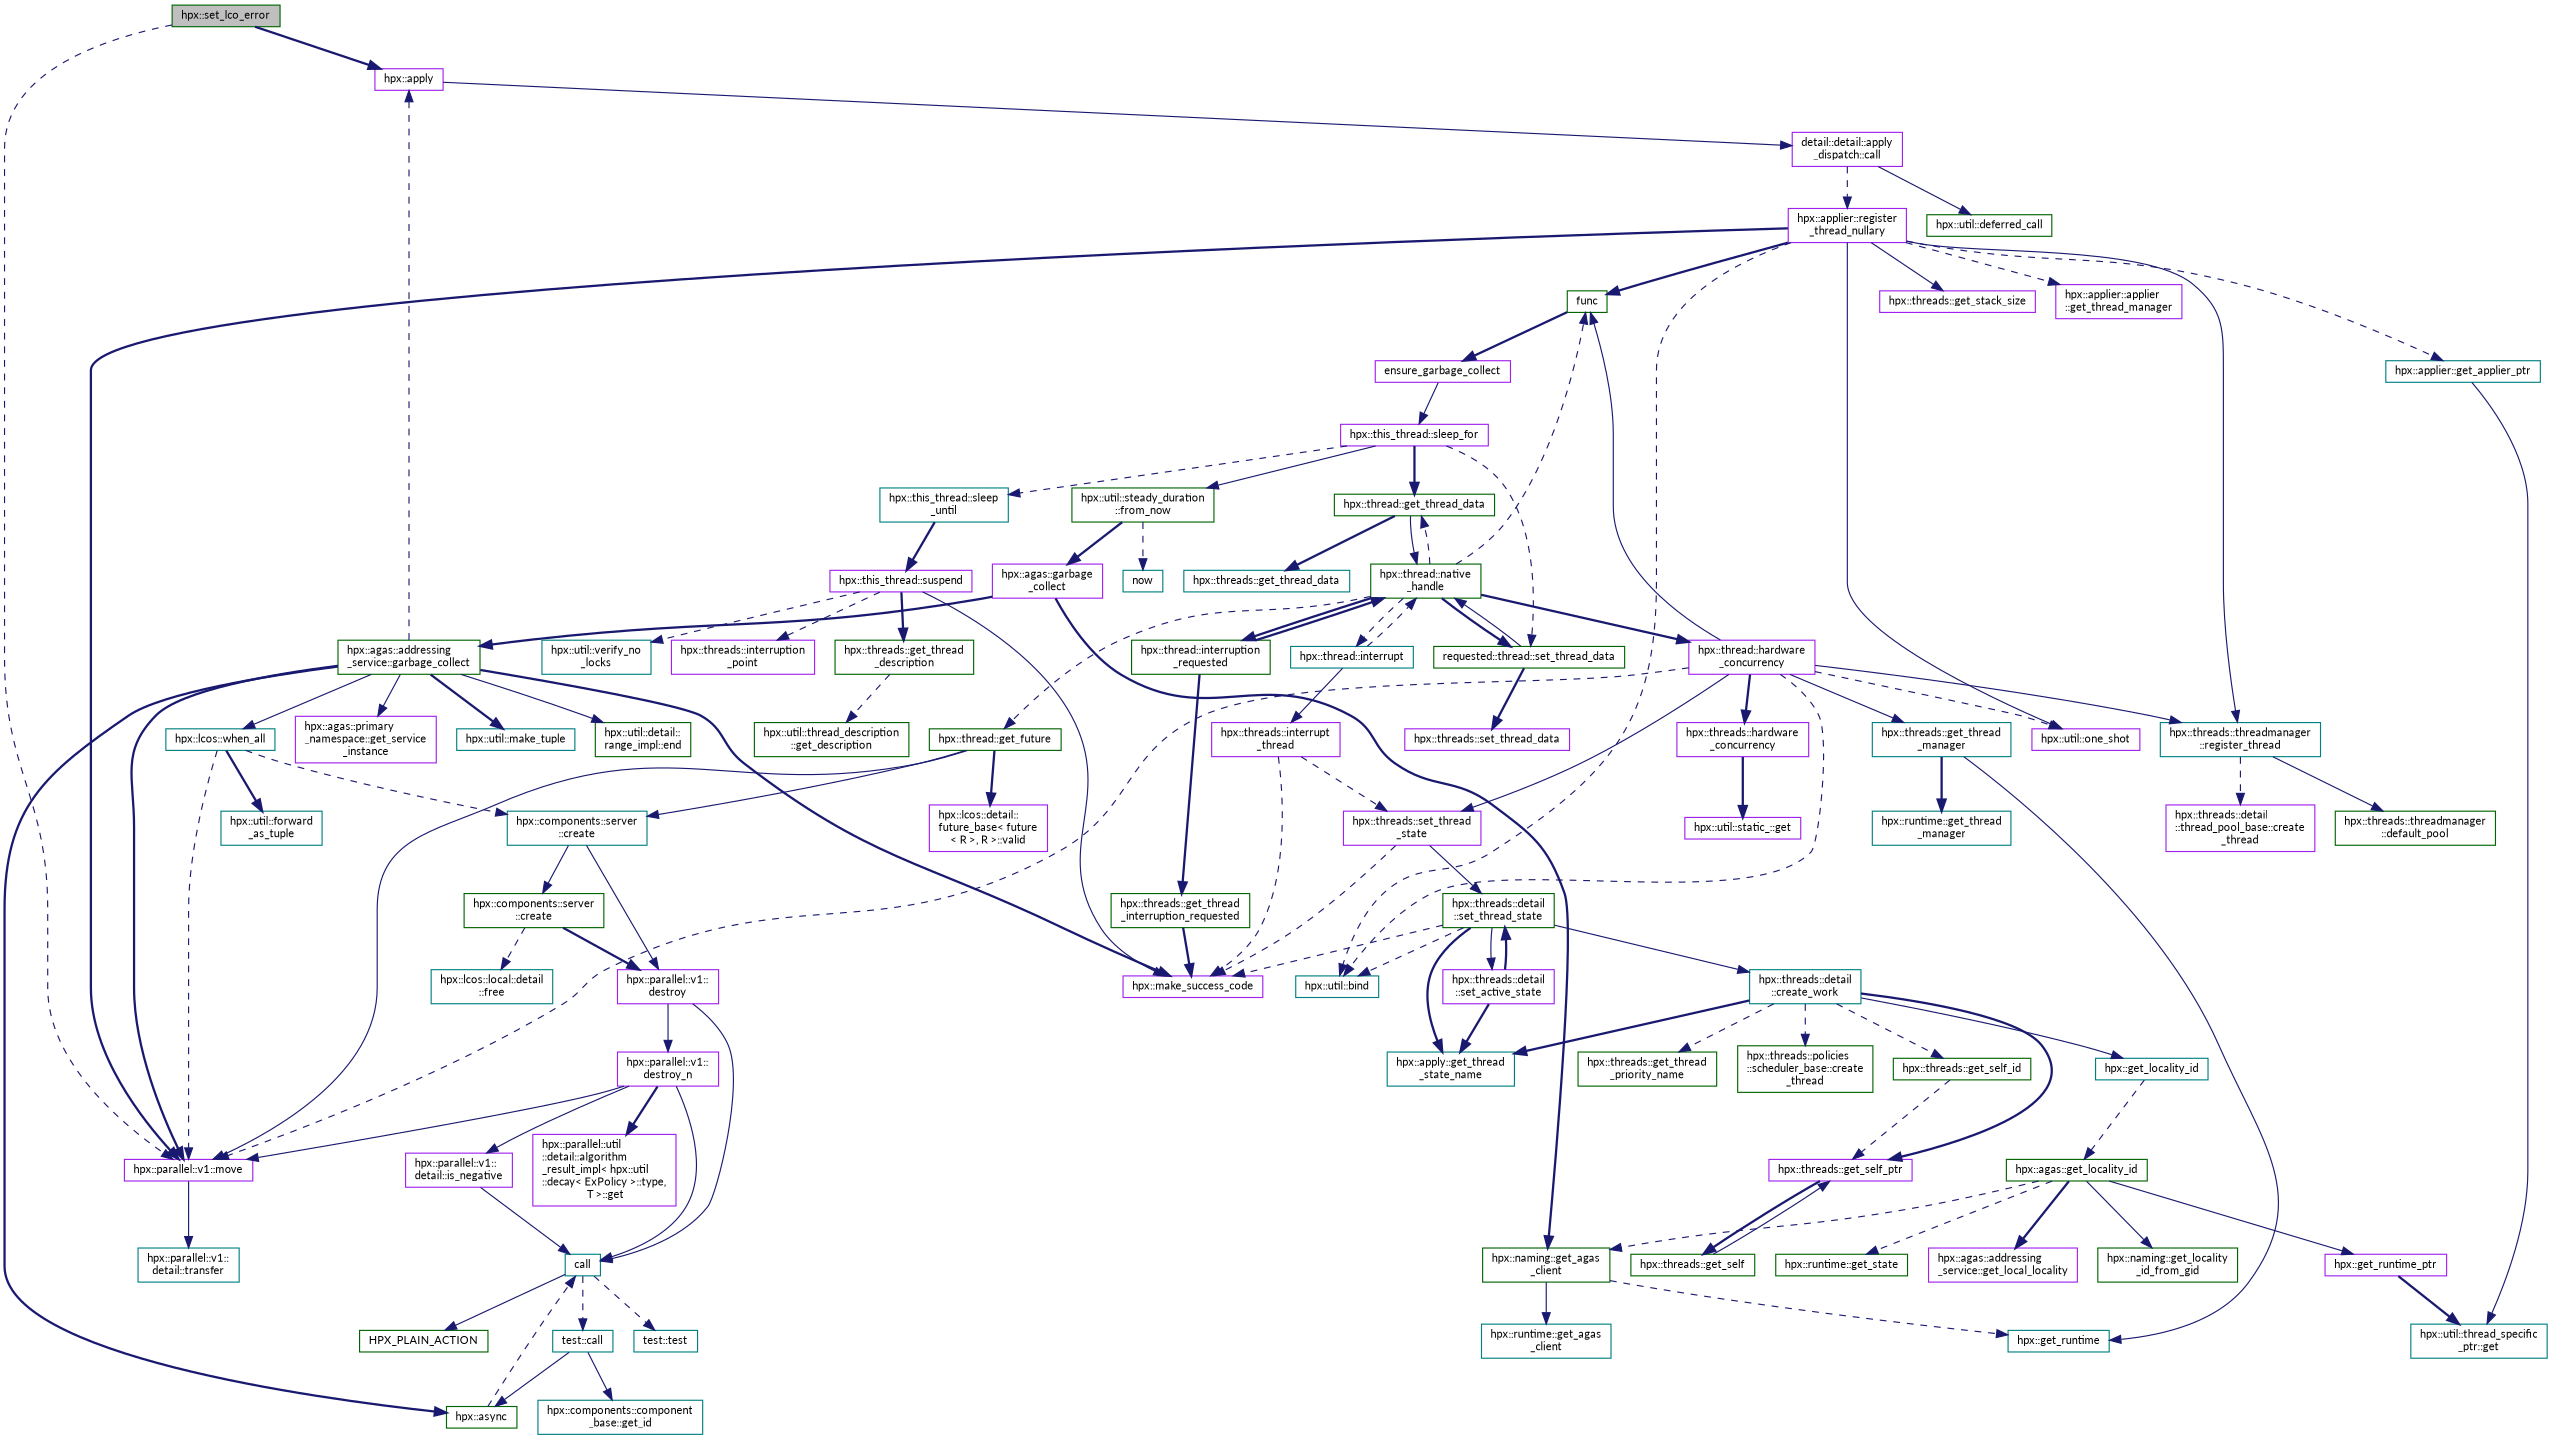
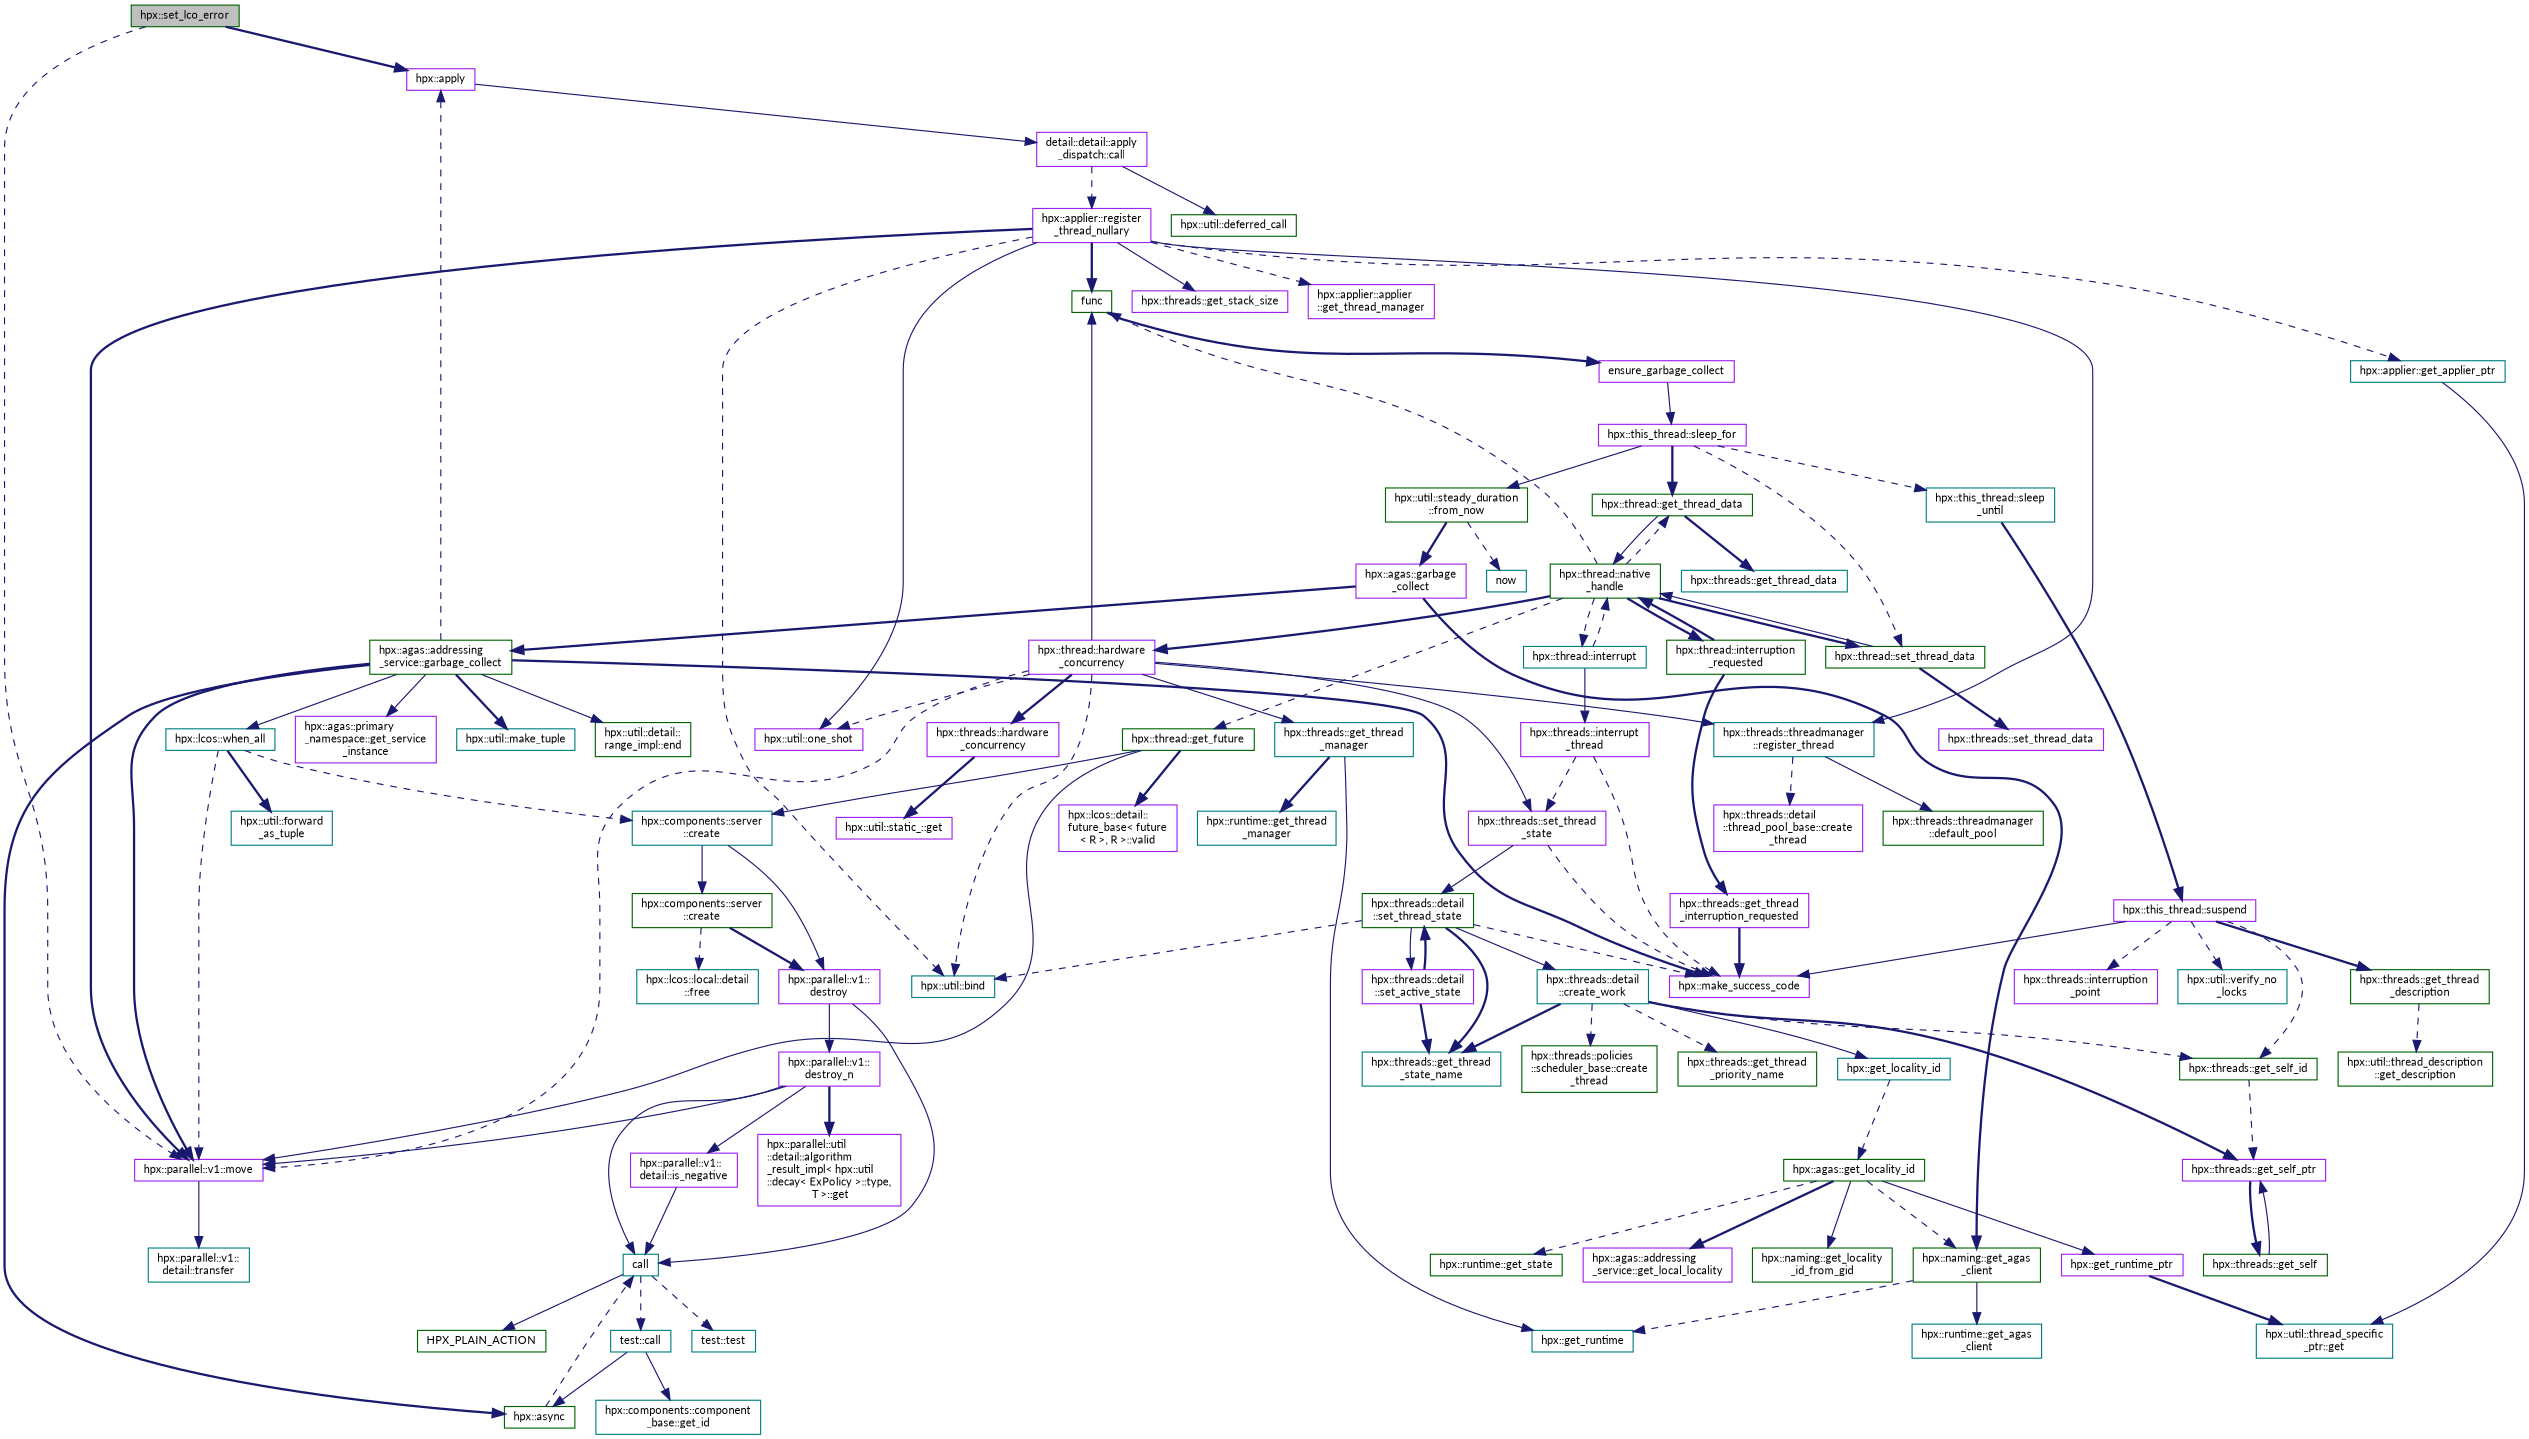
  digraph {
    fontname=Lato
    rankdir=TB
    node [color=purple fillcolor=white fontname=Lato fontsize=10 shape=record style=filled]
    edge [color=midnightblue fontname=Lato fontsize=10 labelfontname=Helvetica labelfontsize=10 style=solid]
    n1 [color=darkgreen fillcolor=grey75 fontcolor=black height=0.2 label="hpx::set_lco_error" width=0.4]
    n2 [height=0.2 label="hpx::parallel::v1::move" width=0.4]
    n3 [height=0.2 label="hpx::apply" width=0.4]
    n4 [color=teal height=0.2 label="hpx::parallel::v1::\ldetail::transfer" width=0.4]
    n5 [height=0.2 label="detail::detail::apply\l_dispatch::call" width=0.4]
    n6 [height=0.2 label="hpx::applier::register\l_thread_nullary" width=0.4]
    n7 [color=darkgreen height=0.2 label="hpx::util::deferred_call" width=0.4]
    n8 [color=teal height=0.2 label="hpx::applier::get_applier_ptr" width=0.4]
    n9 [color=darkgreen height=0.2 label=func width=0.4]
    n10 [color=teal height=0.2 label="hpx::util::bind" width=0.4]
    n11 [height=0.2 label="hpx::util::one_shot" width=0.4]
    n12 [color=teal height=0.2 label="hpx::threads::threadmanager\l::register_thread" width=0.4]
    n13 [height=0.2 label="hpx::threads::get_stack_size" width=0.4]
    n14 [height=0.2 label="hpx::applier::applier\l::get_thread_manager" width=0.4]
    n15 [color=teal height=0.2 label="hpx::util::thread_specific\l_ptr::get" width=0.4]
    n16 [height=0.2 label=ensure_garbage_collect width=0.4]
    n17 [color=darkgreen height=0.2 label="hpx::threads::threadmanager\l::default_pool" width=0.4]
    n18 [height=0.2 label="hpx::threads::detail\l::thread_pool_base::create\l_thread" width=0.4]
    n19 [height=0.2 label="hpx::this_thread::sleep_for" width=0.4]
    n20 [color=teal height=0.2 label="hpx::this_thread::sleep\l_until" width=0.4]
    n21 [color=darkgreen height=0.2 label="hpx::util::steady_duration\l::from_now" width=0.4]
    n22 [color=darkgreen height=0.2 label="hpx::thread::get_thread_data" width=0.4]
-   n23 [color=darkgreen height=0.2 label="requested::thread::set_thread_data" width=0.4]
+   n23 [color=darkgreen height=0.2 label="hpx::thread::set_thread_data" width=0.4]
    n24 [height=0.2 label="hpx::agas::garbage\l_collect" width=0.4]
    n25 [color=darkgreen height=0.2 label="hpx::naming::get_agas\l_client" width=0.4]
    n26 [color=darkgreen height=0.2 label="hpx::agas::addressing\l_service::garbage_collect" width=0.4]
    n27 [height=0.2 label="hpx::this_thread::suspend" width=0.4]
    n28 [color=teal height=0.2 label=now width=0.4]
    n29 [color=teal height=0.2 label="hpx::threads::get_thread_data" width=0.4]
    n30 [color=darkgreen height=0.2 label="hpx::thread::native\l_handle" width=0.4]
    n31 [height=0.2 label="hpx::threads::set_thread_data" width=0.4]
    n32 [color=darkgreen height=0.2 label="hpx::threads::get_self_id" width=0.4]
    n33 [height=0.2 label="hpx::threads::interruption\l_point" width=0.4]
    n34 [height=0.2 label="hpx::make_success_code" width=0.4]
    n35 [color=teal height=0.2 label="hpx::util::verify_no\l_locks" width=0.4]
    n36 [color=darkgreen height=0.2 label="hpx::threads::get_thread\l_description" width=0.4]
    n37 [color=darkgreen height=0.2 label="hpx::threads::get_self" width=0.4]
    n38 [height=0.2 label="hpx::threads::get_self_ptr" width=0.4]
    n39 [color=darkgreen height=0.2 label="hpx::util::thread_description\l::get_description" width=0.4]
    n40 [height=0.2 label="hpx::thread::hardware\l_concurrency" width=0.4]
    n41 [color=teal height=0.2 label="hpx::thread::interrupt" width=0.4]
    n42 [color=darkgreen height=0.2 label="hpx::thread::interruption\l_requested" width=0.4]
    n43 [color=darkgreen height=0.2 label="hpx::thread::get_future" width=0.4]
    n44 [height=0.2 label="hpx::threads::hardware\l_concurrency" width=0.4]
    n45 [color=teal height=0.2 label="hpx::threads::get_thread\l_manager" width=0.4]
    n46 [height=0.2 label="hpx::threads::set_thread\l_state" width=0.4]
    n47 [height=0.2 label="hpx::threads::interrupt\l_thread" width=0.4]
-   n48 [color=darkgreen height=0.2 label="hpx::threads::get_thread\l_interruption_requested" width=0.4]
+   n48 [height=0.2 label="hpx::threads::get_thread\l_interruption_requested" width=0.4]
    n49 [height=0.2 label="hpx::lcos::detail::\lfuture_base\< future\l\< R \>, R \>::valid" width=0.4]
    n50 [color=teal height=0.2 label="hpx::components::server\l::create" width=0.4]
    n51 [height=0.2 label="hpx::util::static_::get" width=0.4]
    n52 [color=teal height=0.2 label="hpx::get_runtime" width=0.4]
    n53 [color=teal height=0.2 label="hpx::runtime::get_thread\l_manager" width=0.4]
    n54 [color=darkgreen height=0.2 label="hpx::threads::detail\l::set_thread_state" width=0.4]
-   n55 [color=teal height=0.2 label="hpx::apply::get_thread\l_state_name" width=0.4]
+   n55 [color=teal height=0.2 label="hpx::threads::get_thread\l_state_name" width=0.4]
    n56 [height=0.2 label="hpx::threads::detail\l::set_active_state" width=0.4]
    n57 [color=teal height=0.2 label="hpx::threads::detail\l::create_work" width=0.4]
    n58 [color=darkgreen height=0.2 label="hpx::threads::get_thread\l_priority_name" width=0.4]
    n59 [color=teal height=0.2 label="hpx::get_locality_id" width=0.4]
    n60 [color=darkgreen height=0.2 label="hpx::threads::policies\l::scheduler_base::create\l_thread" width=0.4]
    n61 [color=darkgreen height=0.2 label="hpx::agas::get_locality_id" width=0.4]
    n62 [height=0.2 label="hpx::get_runtime_ptr" width=0.4]
    n63 [color=darkgreen height=0.2 label="hpx::runtime::get_state" width=0.4]
    n64 [height=0.2 label="hpx::agas::addressing\l_service::get_local_locality" width=0.4]
    n65 [color=darkgreen height=0.2 label="hpx::naming::get_locality\l_id_from_gid" width=0.4]
    n66 [color=teal height=0.2 label="hpx::runtime::get_agas\l_client" width=0.4]
    n67 [color=darkgreen height=0.2 label="hpx::components::server\l::create" width=0.4]
    n68 [height=0.2 label="hpx::parallel::v1::\ldestroy" width=0.4]
    n69 [color=teal height=0.2 label="hpx::lcos::local::detail\l::free" width=0.4]
    n70 [color=teal height=0.2 label=call width=0.4]
    n71 [height=0.2 label="hpx::parallel::v1::\ldestroy_n" width=0.4]
    n72 [color=teal height=0.2 label="test::test" width=0.4]
    n73 [color=darkgreen height=0.2 label=HPX_PLAIN_ACTION width=0.4]
    n74 [color=teal height=0.2 label="test::call" width=0.4]
    n75 [height=0.2 label="hpx::parallel::v1::\ldetail::is_negative" width=0.4]
    n76 [height=0.2 label="hpx::parallel::util\l::detail::algorithm\l_result_impl\< hpx::util\l::decay\< ExPolicy \>::type,\l T \>::get" width=0.4]
    n77 [color=darkgreen height=0.2 label="hpx::async" width=0.4]
    n78 [color=teal height=0.2 label="hpx::components::component\l_base::get_id" width=0.4]
    n79 [height=0.2 label="hpx::agas::primary\l_namespace::get_service\l_instance" width=0.4]
    n80 [color=teal height=0.2 label="hpx::util::make_tuple" width=0.4]
    n81 [color=darkgreen height=0.2 label="hpx::util::detail::\lrange_impl::end" width=0.4]
    n82 [color=teal height=0.2 label="hpx::lcos::when_all" width=0.4]
    n83 [color=teal height=0.2 label="hpx::util::forward\l_as_tuple" width=0.4]
    n1 -> n2 [style=dashed]
    n1 -> n3 [style=bold]
    n2 -> n4
    n3 -> n5
    n5 -> n6 [style=dashed]
    n5 -> n7
    n6 -> n2 [style=bold]
    n6 -> n8 [style=dashed]
    n6 -> n9 [style=bold]
    n6 -> n10 [style=dashed]
    n6 -> n11
    n6 -> n12
    n6 -> n13
    n6 -> n14 [style=dashed]
    n8 -> n15
    n9 -> n16 [style=bold]
    n12 -> n17
    n12 -> n18 [style=dashed]
    n16 -> n19
    n19 -> n20 [style=dashed]
    n19 -> n21
    n19 -> n22 [style=bold]
    n19 -> n23 [style=dashed]
    n20 -> n27 [style=bold]
    n21 -> n24 [style=bold]
    n21 -> n28 [style=dashed]
    n22 -> n29 [style=bold]
    n22 -> n30
    n23 -> n30
    n23 -> n31 [style=bold]
    n24 -> n25 [style=bold]
    n24 -> n26 [style=bold]
    n25 -> n52 [style=dashed]
    n25 -> n66
    n26 -> n2 [style=bold]
    n26 -> n3 [style=dashed]
    n26 -> n34 [style=bold]
    n26 -> n77 [style=bold]
    n26 -> n79
    n26 -> n80 [style=bold]
    n26 -> n81
    n26 -> n82
+   n27 -> n32 [style=dashed]
    n27 -> n33 [style=dashed]
    n27 -> n34
    n27 -> n35 [style=dashed]
    n27 -> n36 [style=bold]
    n30 -> n9 [style=dashed]
    n30 -> n22 [style=dashed]
    n30 -> n23 [style=bold]
    n30 -> n40 [style=bold]
    n30 -> n41 [style=dashed]
    n30 -> n42 [style=bold]
    n30 -> n43 [style=dashed]
    n32 -> n38 [style=dashed]
    n36 -> n39 [style=dashed]
    n37 -> n38
    n38 -> n37 [style=bold]
    n40 -> n2 [style=dashed]
    n40 -> n9
    n40 -> n10 [style=dashed]
    n40 -> n11 [style=dashed]
    n40 -> n12
    n40 -> n44 [style=bold]
    n40 -> n45
    n40 -> n46
    n41 -> n30 [style=dashed]
    n41 -> n47
    n42 -> n30 [style=bold]
    n42 -> n48 [style=bold]
    n43 -> n2
    n43 -> n49 [style=bold]
    n43 -> n50
    n44 -> n51 [style=bold]
    n45 -> n52
    n45 -> n53 [style=bold]
    n46 -> n34 [style=dashed]
    n46 -> n54
    n47 -> n34 [style=dashed]
    n47 -> n46 [style=dashed]
    n48 -> n34 [style=bold]
    n50 -> n67
    n50 -> n68
    n54 -> n10 [style=dashed]
    n54 -> n34 [style=dashed]
    n54 -> n55 [style=bold]
    n54 -> n56
    n54 -> n57
    n56 -> n54 [style=bold]
    n56 -> n55 [style=bold]
    n57 -> n32 [style=dashed]
    n57 -> n38 [style=bold]
    n57 -> n55 [style=bold]
    n57 -> n58 [style=dashed]
    n57 -> n59
    n57 -> n60 [style=dashed]
    n59 -> n61 [style=dashed]
    n61 -> n25 [style=dashed]
    n61 -> n62
    n61 -> n63 [style=dashed]
    n61 -> n64 [style=bold]
    n61 -> n65
    n62 -> n15 [style=bold]
    n67 -> n68 [style=bold]
    n67 -> n69 [style=dashed]
    n68 -> n70
    n68 -> n71
    n70 -> n72 [style=dashed]
    n70 -> n73
    n70 -> n74 [style=dashed]
    n71 -> n2
    n71 -> n70
    n71 -> n75
    n71 -> n76 [style=bold]
    n74 -> n77
    n74 -> n78
    n75 -> n70
    n77 -> n70 [style=dashed]
    n82 -> n2 [style=dashed]
    n82 -> n50 [style=dashed]
    n82 -> n83 [style=bold]
  }
